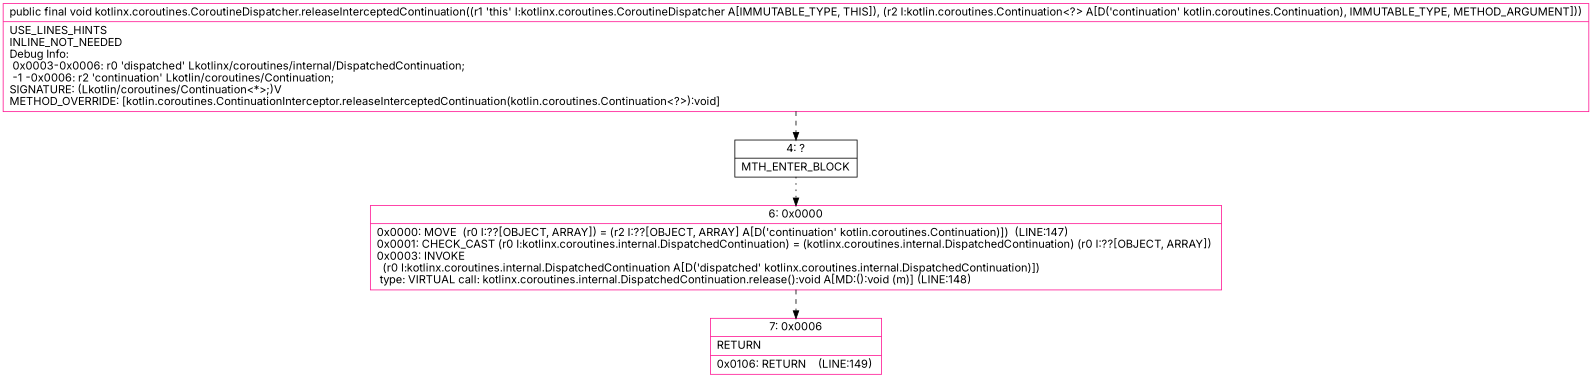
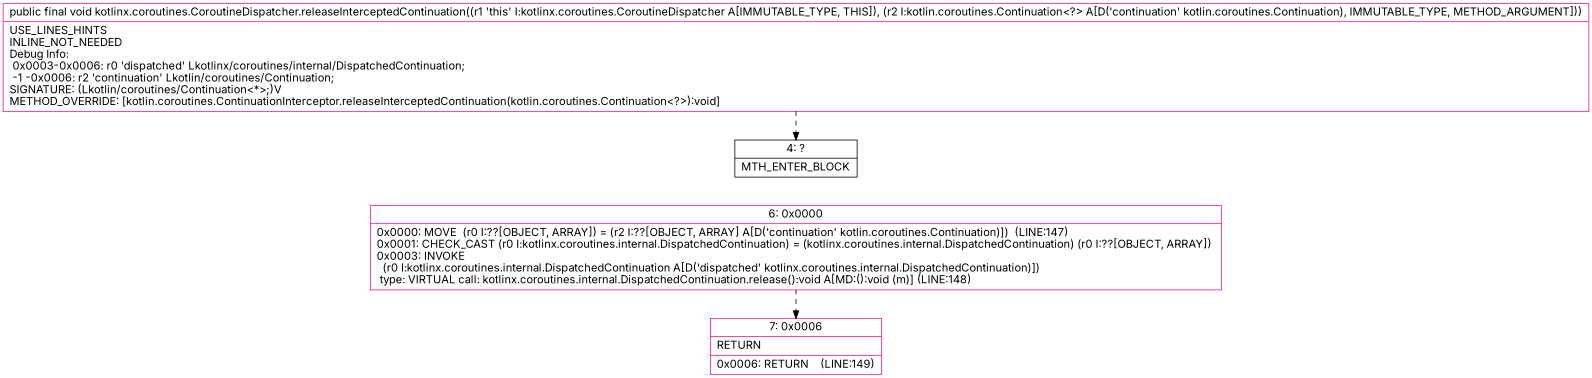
  digraph {
    fontname=Inter
    node [color=deeppink fontname=Inter shape=record]
    edge [fontname=Inter style=dashed]
    n1 [color=black label="{4\:\ ?|MTH_ENTER_BLOCK\l}"]
    n2 [label="{6\:\ 0x0000|0x0000: MOVE  (r0 I:??[OBJECT, ARRAY]) = (r2 I:??[OBJECT, ARRAY] A[D('continuation' kotlin.coroutines.Continuation)])  (LINE:147)\l0x0001: CHECK_CAST (r0 I:kotlinx.coroutines.internal.DispatchedContinuation) = (kotlinx.coroutines.internal.DispatchedContinuation) (r0 I:??[OBJECT, ARRAY]) \l0x0003: INVOKE  \l  (r0 I:kotlinx.coroutines.internal.DispatchedContinuation A[D('dispatched' kotlinx.coroutines.internal.DispatchedContinuation)])\l type: VIRTUAL call: kotlinx.coroutines.internal.DispatchedContinuation.release():void A[MD:():void (m)] (LINE:148)\l}"]
-   n3 [label="{7\:\ 0x0006|RETURN\l|0x0106: RETURN    (LINE:149)\l}"]
+   n3 [label="{7\:\ 0x0006|RETURN\l|0x0006: RETURN    (LINE:149)\l}"]
    n4 [label="{public final void kotlinx.coroutines.CoroutineDispatcher.releaseInterceptedContinuation((r1 'this' I:kotlinx.coroutines.CoroutineDispatcher A[IMMUTABLE_TYPE, THIS]), (r2 I:kotlin.coroutines.Continuation\<?\> A[D('continuation' kotlin.coroutines.Continuation), IMMUTABLE_TYPE, METHOD_ARGUMENT]))  | USE_LINES_HINTS\lINLINE_NOT_NEEDED\lDebug Info:\l  0x0003\-0x0006: r0 'dispatched' Lkotlinx\/coroutines\/internal\/DispatchedContinuation;\l  \-1 \-0x0006: r2 'continuation' Lkotlin\/coroutines\/Continuation;\lSIGNATURE: (Lkotlin\/coroutines\/Continuation\<*\>;)V\lMETHOD_OVERRIDE: [kotlin.coroutines.ContinuationInterceptor.releaseInterceptedContinuation(kotlin.coroutines.Continuation\<?\>):void]\l}"]
-   n1 -> n2 [style=dotted]
    n2 -> n3
    n4 -> n1
  }
